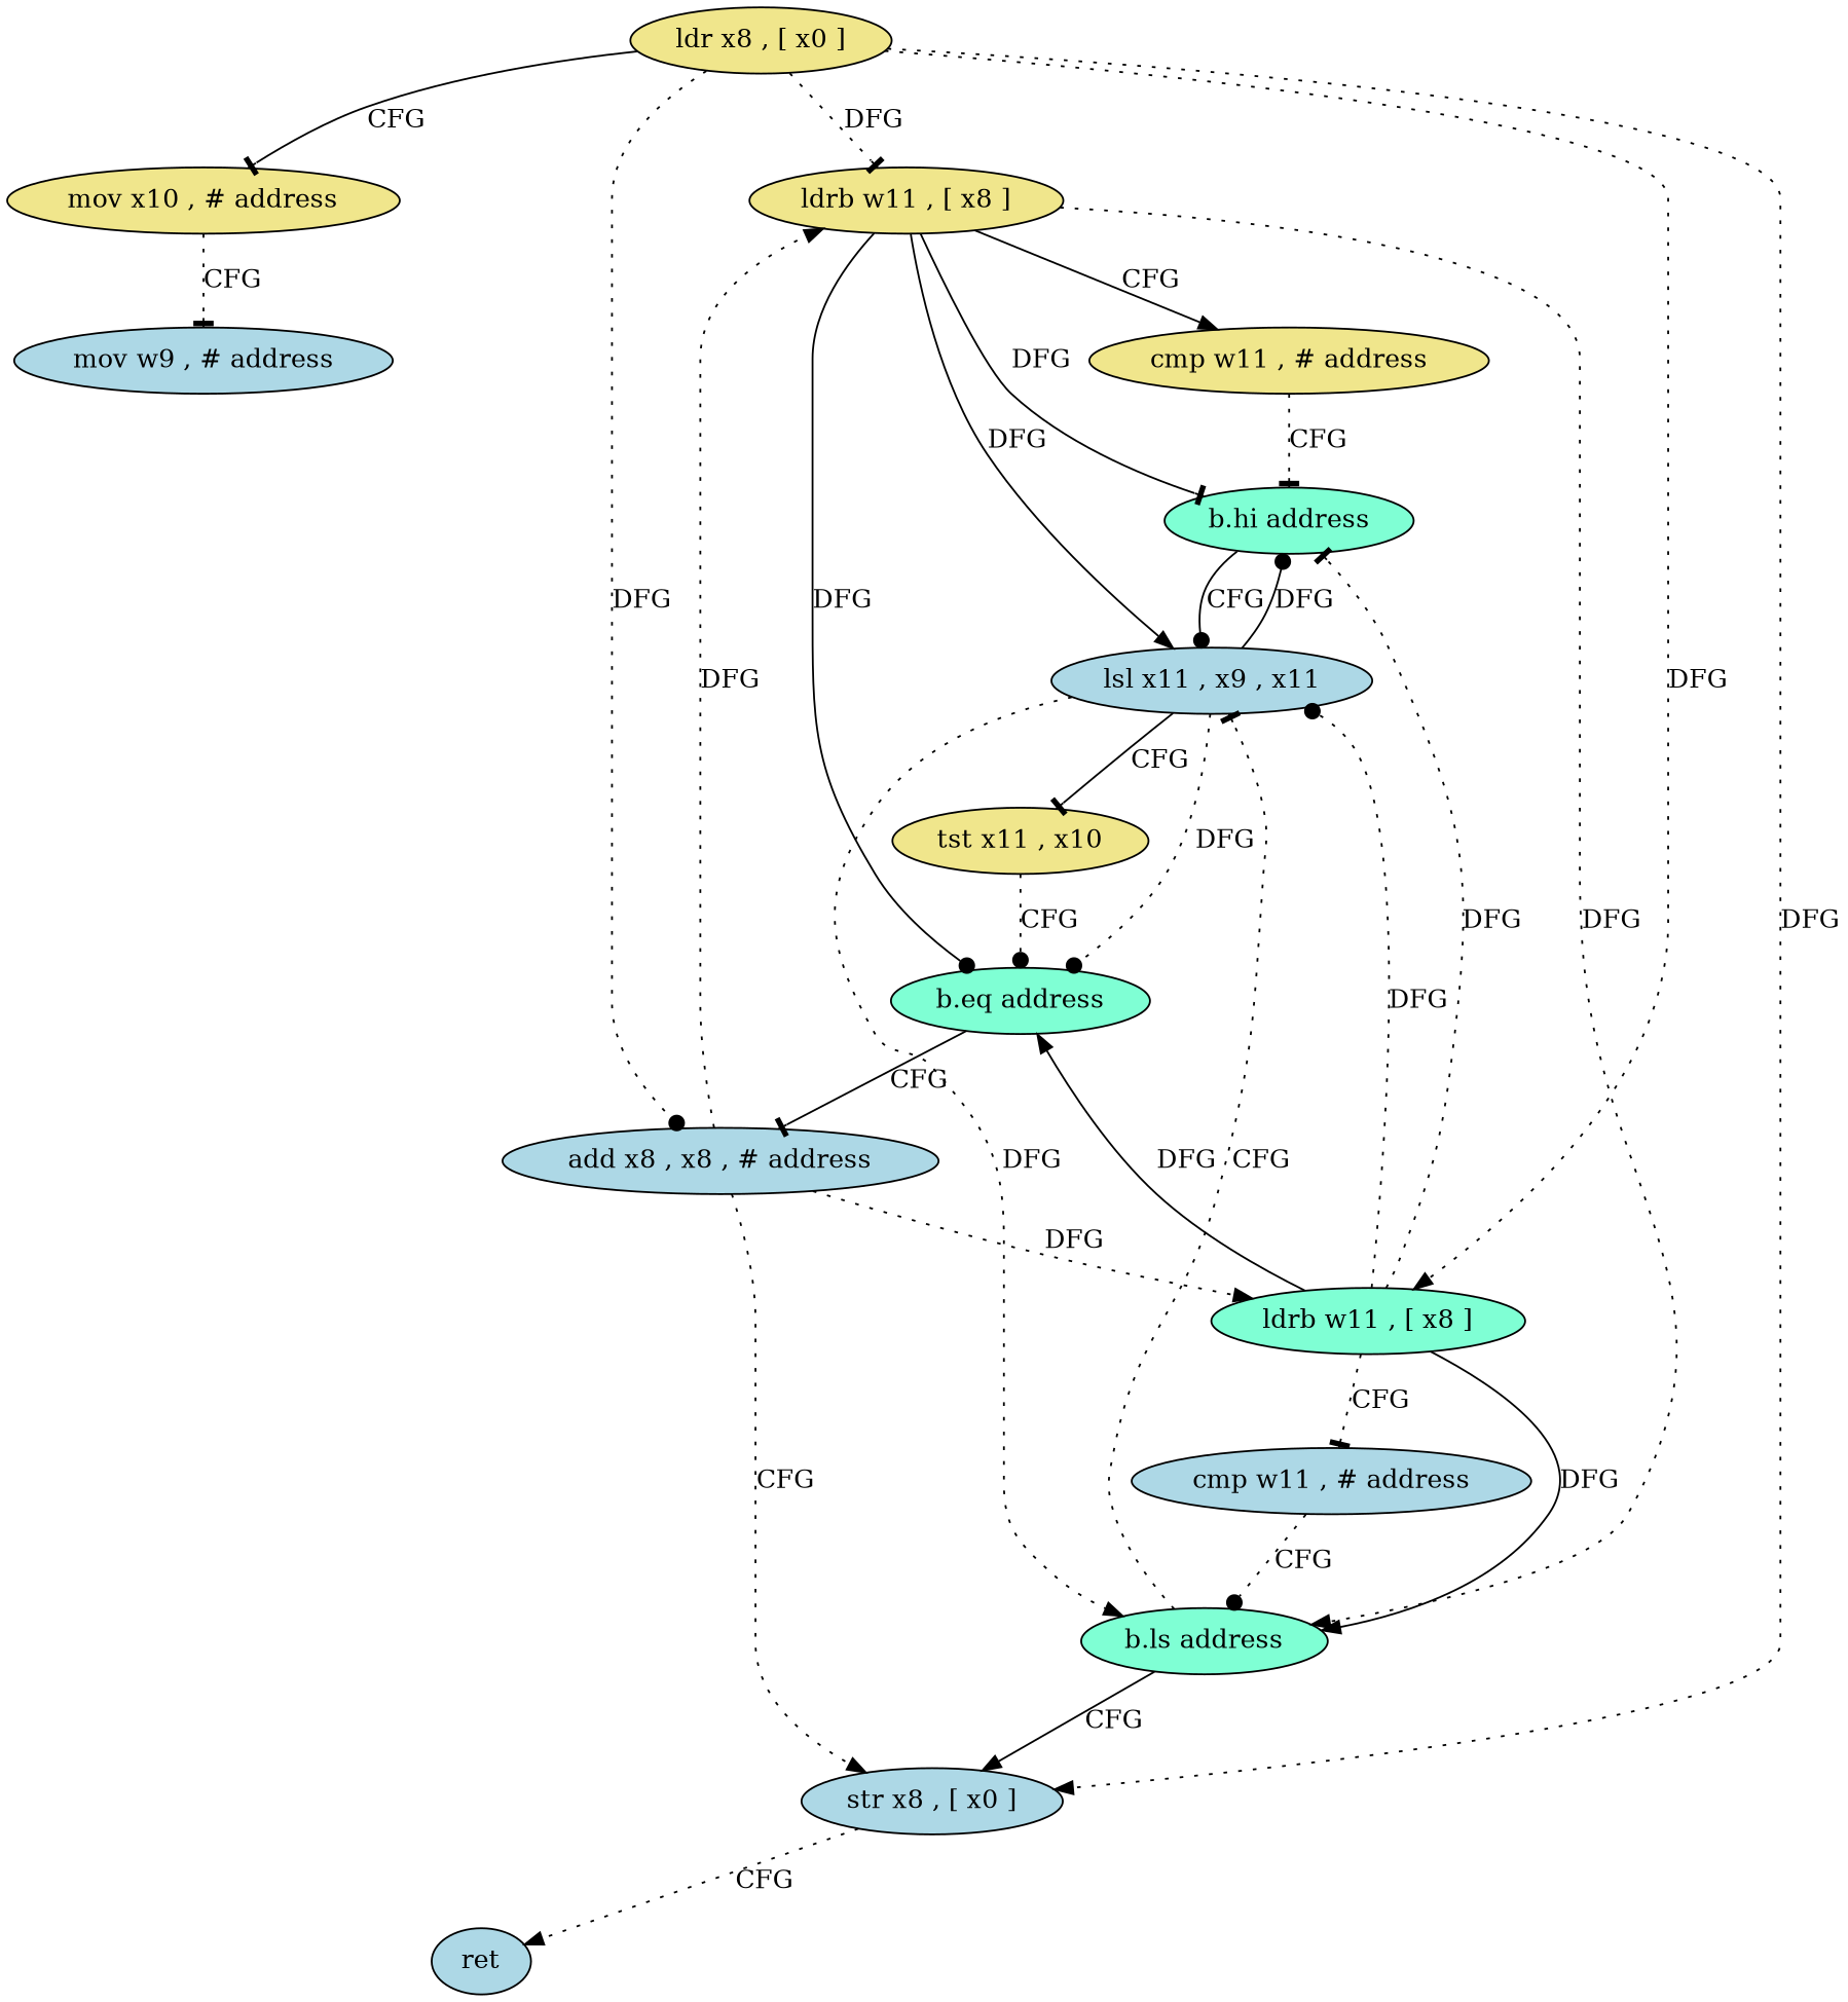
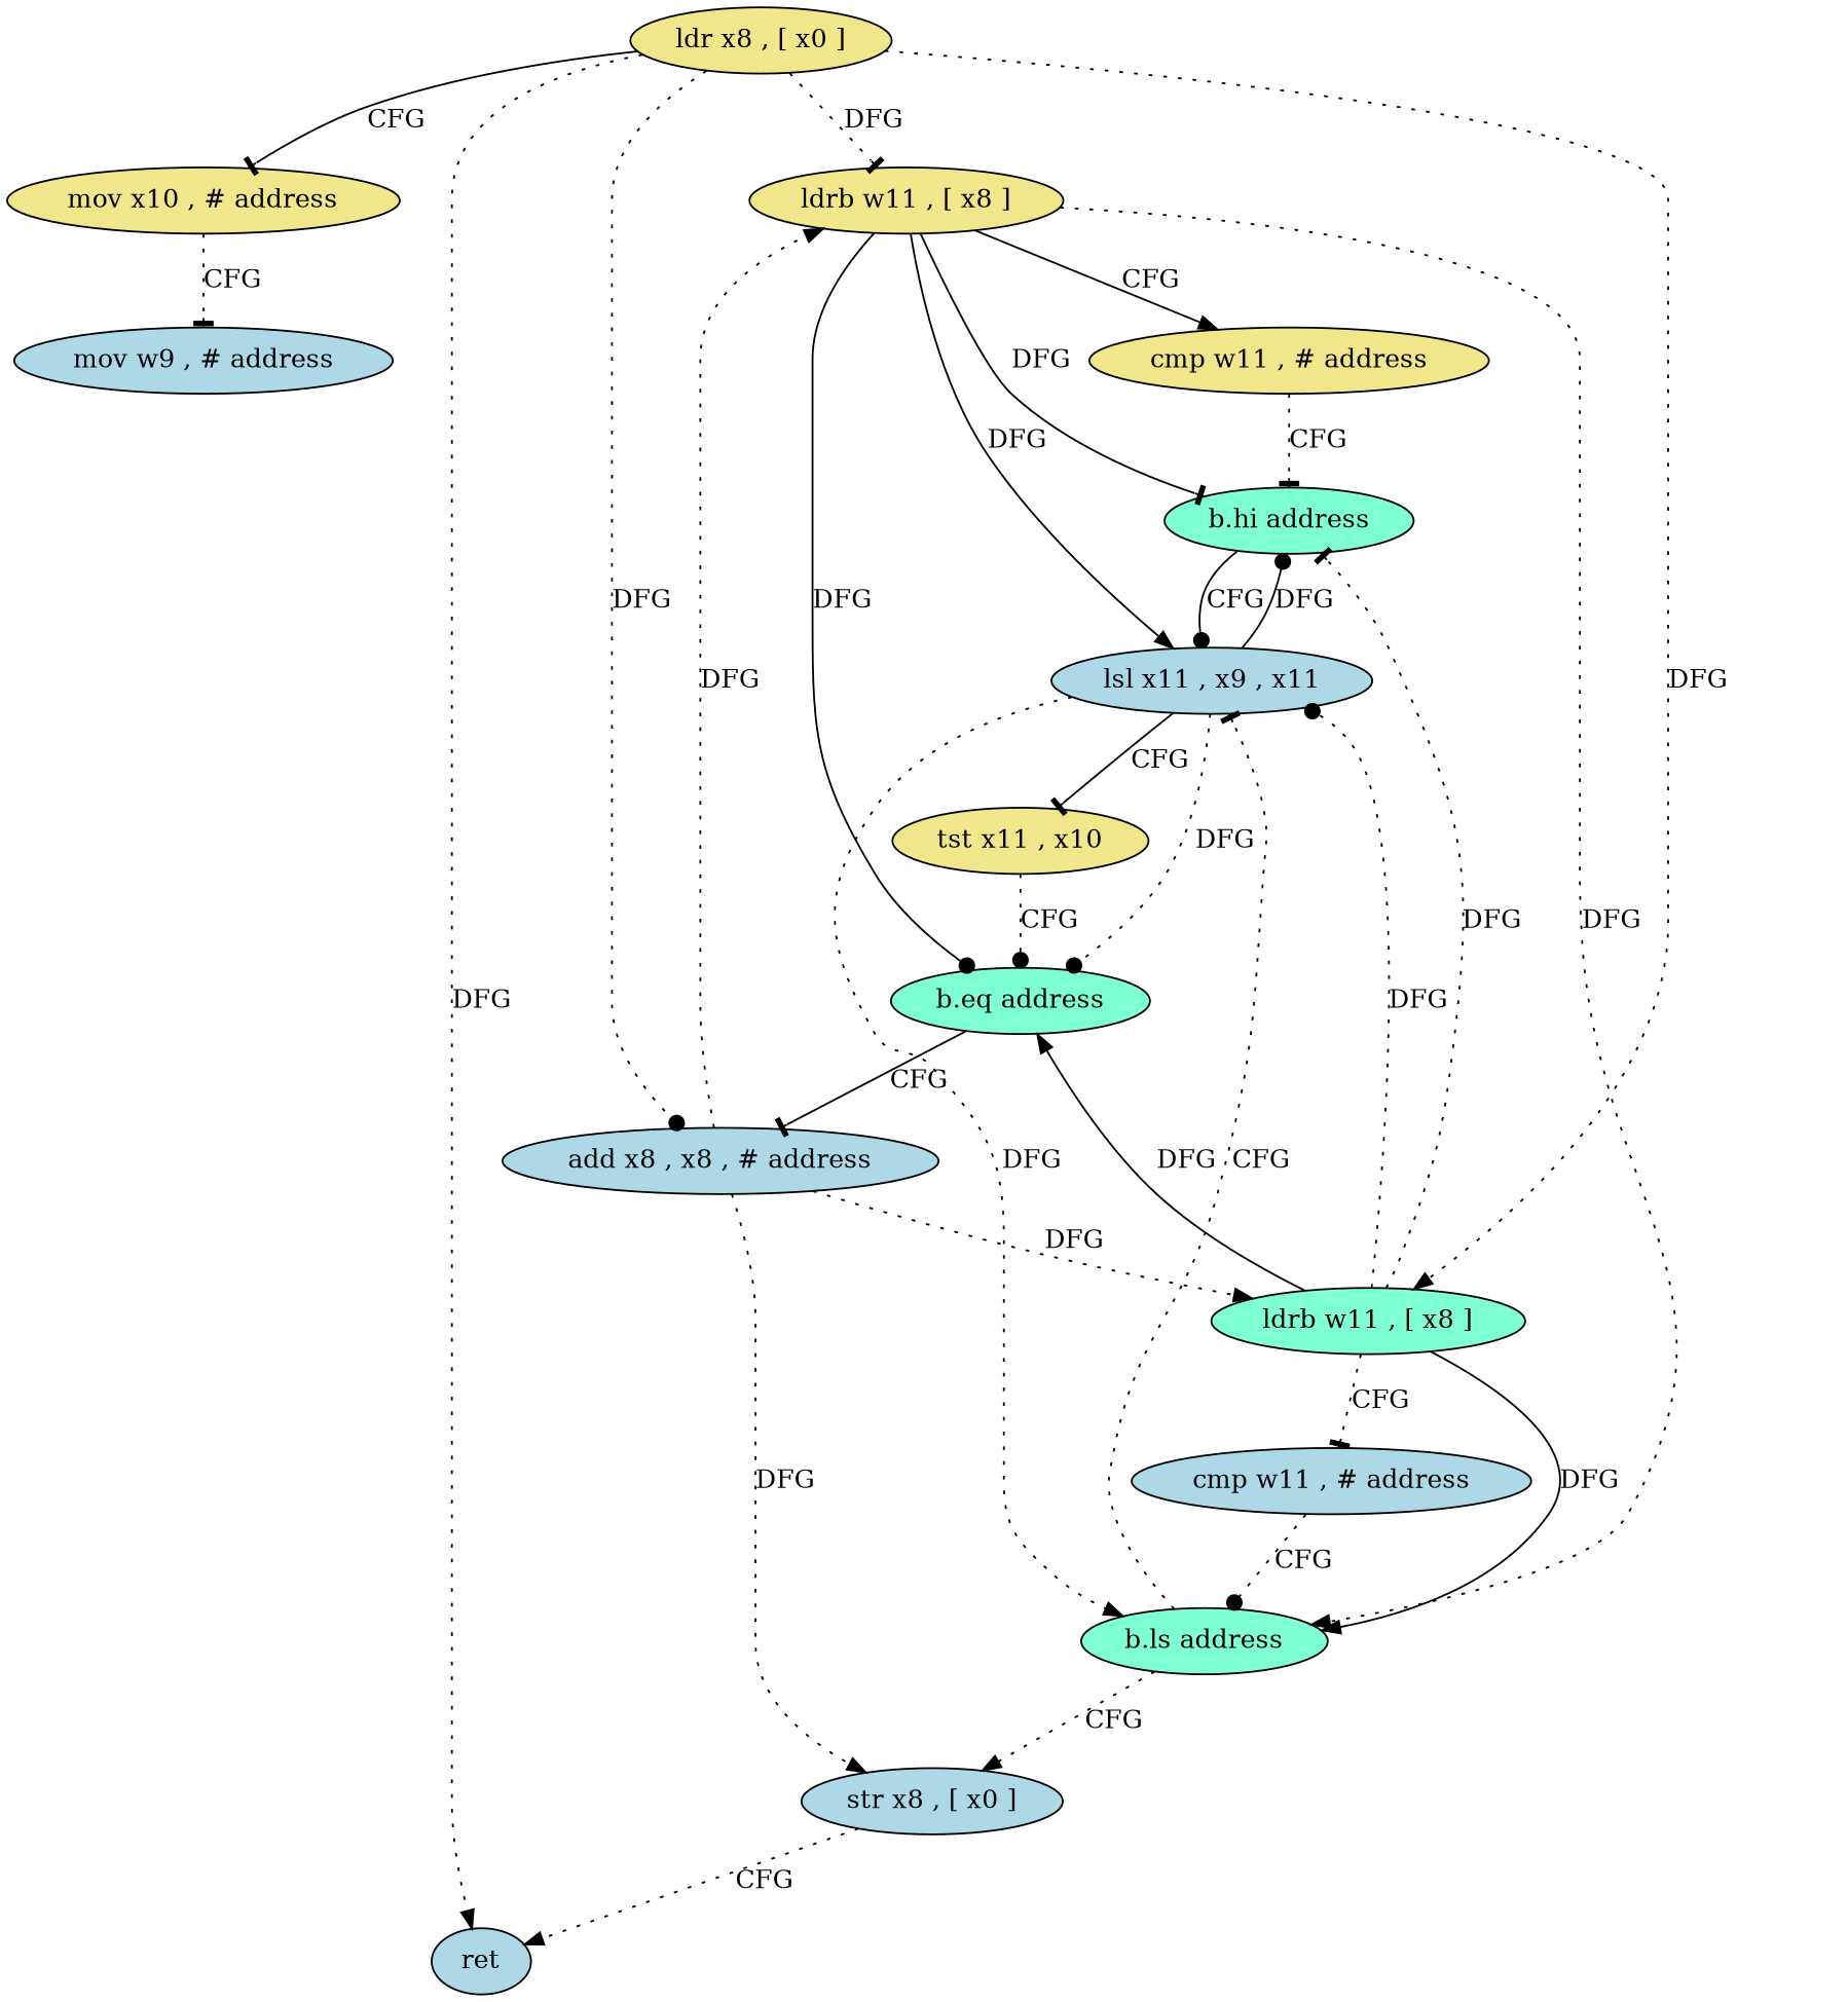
  digraph {
    node [fillcolor=lightblue style=filled]
    edge [arrowhead=normal style=dotted]
    n1 [fillcolor=khaki label="ldr x8 , [ x0 ]"]
    n2 [fillcolor=khaki label="mov x10 , # address"]
    n3 [fillcolor=khaki label="ldrb w11 , [ x8 ]"]
    n4 [label="str x8 , [ x0 ]"]
    n5 [label="add x8 , x8 , # address"]
    n6 [fillcolor=aquamarine label="ldrb w11 , [ x8 ]"]
    n7 [label="mov w9 , # address"]
    n8 [fillcolor=khaki label="cmp w11 , # address"]
    n9 [fillcolor=aquamarine label="b.hi address"]
    n10 [label="lsl x11 , x9 , x11"]
    n11 [fillcolor=aquamarine label="b.eq address"]
    n12 [fillcolor=aquamarine label="b.ls address"]
    n13 [label=ret]
    n14 [label="cmp w11 , # address"]
    n15 [fillcolor=khaki label="tst x11 , x10"]
    n1 -> n2 [arrowhead=tee label=CFG style=solid]
    n1 -> n3 [arrowhead=tee label=DFG]
-   n1 -> n4 [label=DFG]
+   n1 -> n13 [label=DFG]
    n1 -> n5 [arrowhead=dot label=DFG]
    n1 -> n6 [label=DFG]
    n2 -> n7 [arrowhead=tee label=CFG]
    n3 -> n8 [label=CFG style=solid]
    n3 -> n9 [arrowhead=tee label=DFG style=solid]
    n3 -> n10 [label=DFG style=solid]
    n3 -> n11 [arrowhead=dot label=DFG style=solid]
    n3 -> n12 [label=DFG]
    n4 -> n13 [label=CFG]
    n5 -> n3 [label=DFG]
-   n5 -> n4 [label=CFG]
+   n5 -> n4 [label=DFG]
    n5 -> n6 [label=DFG]
    n6 -> n9 [arrowhead=tee label=DFG]
    n6 -> n10 [arrowhead=dot label=DFG]
    n6 -> n11 [label=DFG style=solid]
    n6 -> n12 [label=DFG style=solid]
    n6 -> n14 [arrowhead=tee label=CFG]
    n8 -> n9 [arrowhead=tee label=CFG]
    n9 -> n10 [arrowhead=dot label=CFG style=solid]
    n10 -> n9 [arrowhead=dot label=DFG style=solid]
    n10 -> n11 [arrowhead=dot label=DFG]
    n10 -> n12 [label=DFG]
    n10 -> n15 [arrowhead=tee label=CFG style=solid]
    n11 -> n5 [arrowhead=tee label=CFG style=solid]
-   n12 -> n4 [label=CFG style=solid]
+   n12 -> n4 [label=CFG]
    n12 -> n10 [arrowhead=tee label=CFG]
    n14 -> n12 [arrowhead=dot label=CFG]
    n15 -> n11 [arrowhead=dot label=CFG]
  }
